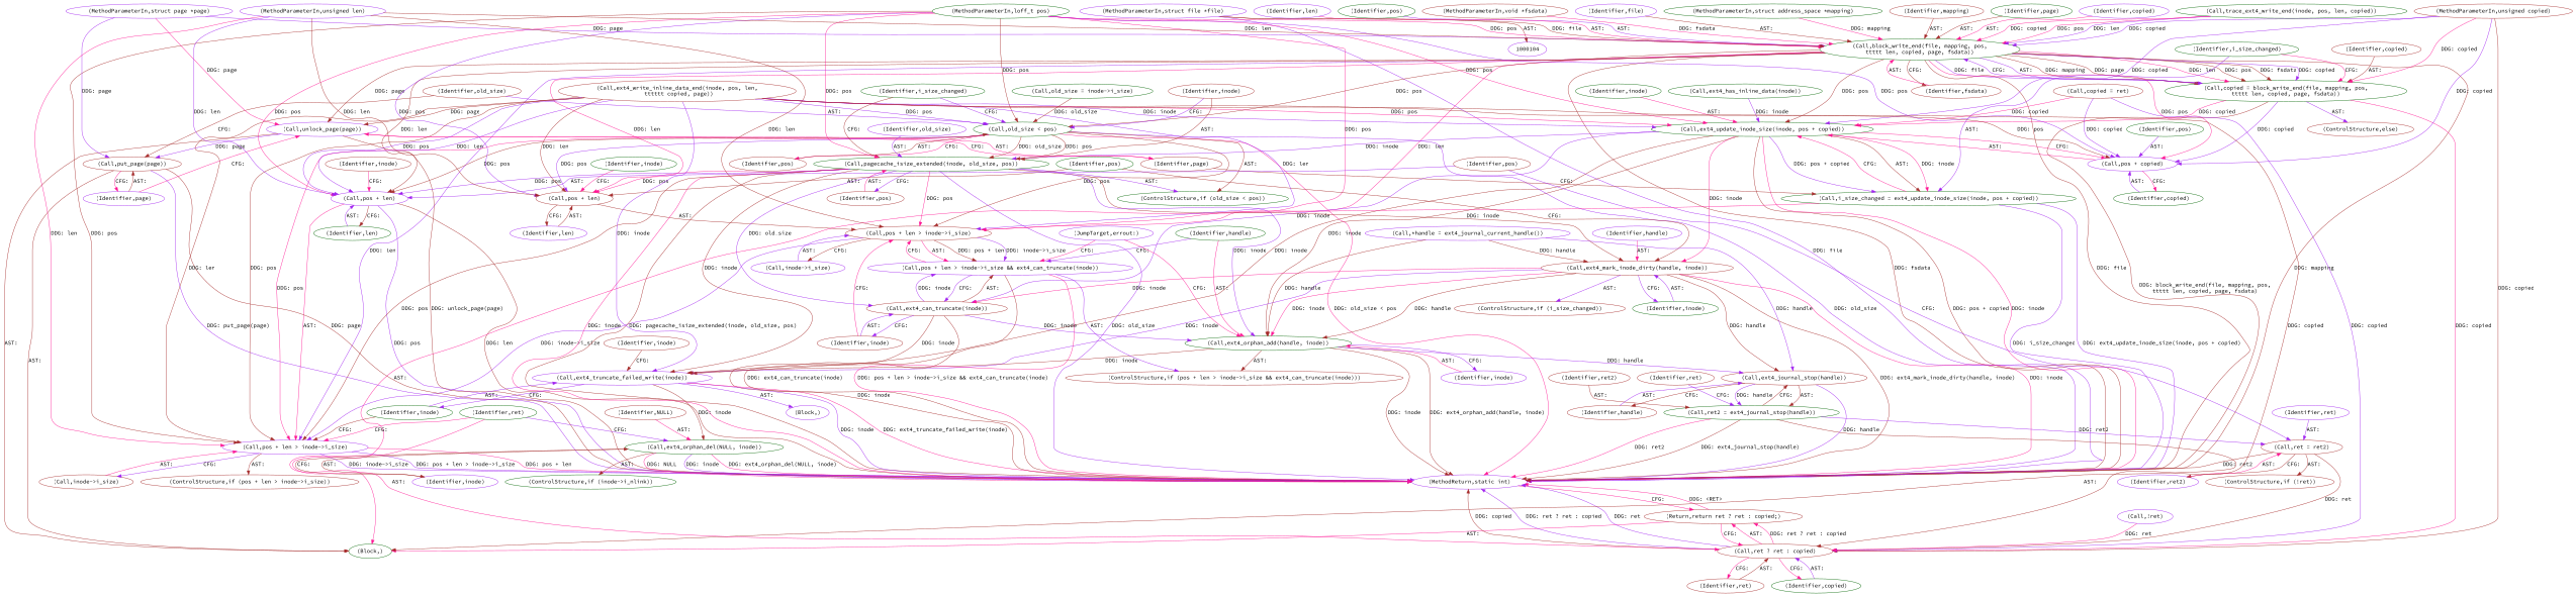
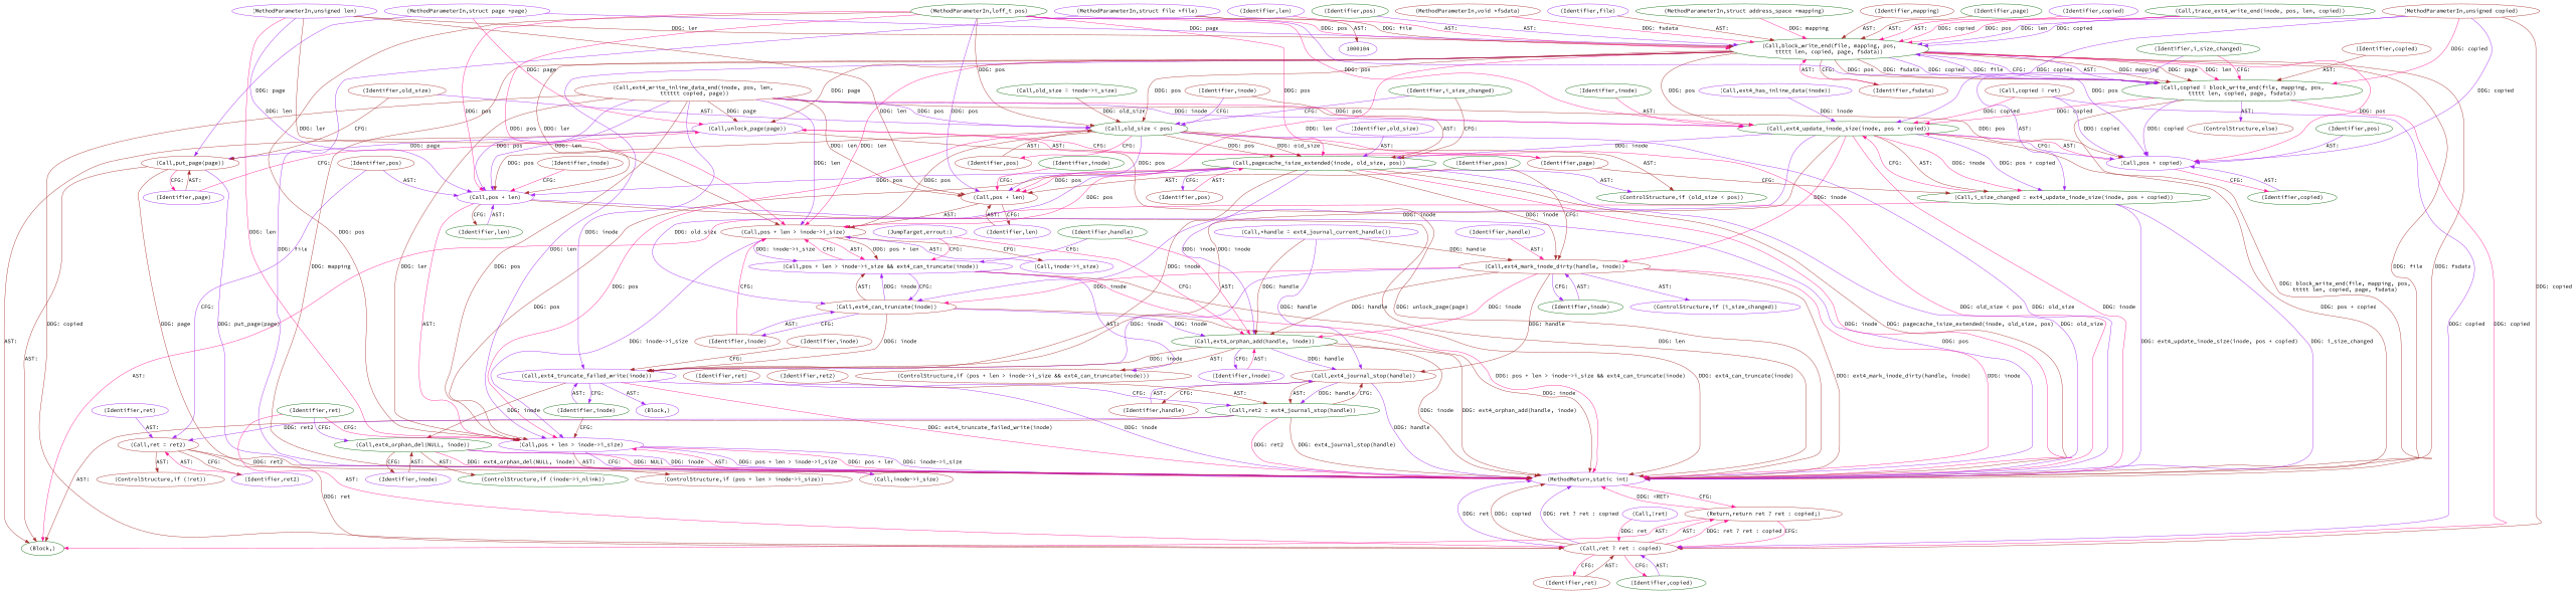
  digraph {
    fontname="Source Code Pro"
    node [color=brown fontname="Source Code Pro"]
    edge [color=brown fontname="Source Code Pro"]
    n1 [color=purple label="(MethodParameterIn,struct file *file)"]
    n2 [color=darkgreen label="(Call,block_write_end(file, mapping, pos,\n\t\t\t\t\t len, copied, page, fsdata))"]
    n3 [color=purple label="(MethodReturn,static int)"]
    1000104 [color=purple]
    n5 [color=darkgreen label="(Call,copied = block_write_end(file, mapping, pos,\n\t\t\t\t\t len, copied, page, fsdata))"]
    n6 [color=darkgreen label="(Call,ext4_update_inode_size(inode, pos + copied))"]
    n7 [label="(Call,pos + len > inode->i_size)"]
    n8 [color=purple label="(Call,pos + len > inode->i_size)"]
    n9 [label="(Call,pos + len)"]
    n10 [color=purple label="(Call,pos + len)"]
    n11 [color=purple label="(Call,pos + copied)"]
    n12 [color=purple label="(Call,unlock_page(page))"]
    n13 [color=darkgreen label="(Call,old_size < pos)"]
    n14 [label="(Identifier,fsdata)"]
    n15 [label="(Return,return ret ? ret : copied;)"]
    n16 [label="(Call,ret ? ret : copied)"]
    n17 [label="(ControlStructure,else)"]
    n18 [color=darkgreen label="(Call,i_size_changed = ext4_update_inode_size(inode, pos + copied))"]
    n19 [color=darkgreen label="(Call,pagecache_isize_extended(inode, old_size, pos))"]
    n20 [label="(Call,ext4_mark_inode_dirty(handle, inode))"]
    n21 [label="(Call,ext4_can_truncate(inode))"]
    n22 [color=darkgreen label="(Call,ext4_orphan_add(handle, inode))"]
    n23 [color=purple label="(Call,ext4_truncate_failed_write(inode))"]
    n24 [color=purple label="(Call,pos + len > inode->i_size && ext4_can_truncate(inode))"]
    n25 [color=purple label="(Call,inode->i_size)"]
    n26 [label="(ControlStructure,if (pos + len > inode->i_size))"]
    n27 [label="(Call,inode->i_size)"]
    n28 [color=purple label="(Identifier,len)"]
    n29 [color=darkgreen label="(Identifier,len)"]
    n30 [color=darkgreen label="(Identifier,copied)"]
    n31 [color=darkgreen label="(Block,)"]
    n32 [label="(Call,put_page(page))"]
    n33 [label="(Identifier,page)"]
    n34 [color=darkgreen label="(ControlStructure,if (old_size < pos))"]
    n35 [label="(Identifier,pos)"]
    n36 [label="(Identifier,ret)"]
    n37 [color=darkgreen label="(Identifier,copied)"]
    n38 [label="(Identifier,pos)"]
    n39 [label="(Call,ext4_journal_stop(handle))"]
    n40 [color=darkgreen label="(Identifier,inode)"]
-   n41 [label="(ControlStructure,if (i_size_changed))"]
+   n41 [color=purple label="(ControlStructure,if (i_size_changed))"]
    n42 [label="(Identifier,inode)"]
    n43 [label="(ControlStructure,if (pos + len > inode->i_size && ext4_can_truncate(inode)))"]
    n44 [color=purple label="(Identifier,inode)"]
    n45 [color=darkgreen label="(Call,ext4_orphan_del(NULL, inode))"]
    n46 [color=darkgreen label="(Identifier,inode)"]
    n47 [color=purple label="(Block,)"]
    n48 [color=darkgreen label="(Call,ret2 = ext4_journal_stop(handle))"]
    n49 [label="(Identifier,handle)"]
    n50 [label="(Call,ret = ret2)"]
    n51 [label="(ControlStructure,if (!ret))"]
    n52 [color=purple label="(Identifier,ret2)"]
    n53 [color=darkgreen label="(ControlStructure,if (inode->i_nlink))"]
    n54 [color=purple label="(Identifier,inode)"]
    n55 [color=purple label="(Identifier,page)"]
    n56 [color=darkgreen label="(Identifier,i_size_changed)"]
    n57 [color=darkgreen label="(Identifier,pos)"]
    n58 [color=purple label="(Identifier,old_size)"]
    n59 [color=darkgreen label="(Identifier,handle)"]
    n60 [color=darkgreen label="(Identifier,inode)"]
    n61 [color=darkgreen label="(Identifier,i_size_changed)"]
    n62 [label="(Identifier,inode)"]
    n63 [color=darkgreen label="(MethodParameterIn,loff_t pos)"]
    n64 [color=purple label="(JumpTarget,errout:)"]
    n65 [color=purple label="(Identifier,handle)"]
    n66 [label="(Identifier,old_size)"]
    n67 [label="(Identifier,ret2)"]
    n68 [label="(MethodParameterIn,void *fsdata)"]
    n69 [label="(Identifier,copied)"]
    n70 [color=purple label="(Identifier,file)"]
-   n71 [label="(Identifier,NULL)"]
    n72 [color=darkgreen label="(MethodParameterIn,struct address_space *mapping)"]
    n73 [label="(Identifier,mapping)"]
    n74 [color=darkgreen label="(Identifier,page)"]
    n75 [label="(MethodParameterIn,unsigned copied)"]
    n76 [label="(Identifier,inode)"]
    n77 [color=purple label="(MethodParameterIn,struct page *page)"]
-   n78 [color=darkgreen label="(Call,ext4_has_inline_data(inode))"]
+   n78 [color=purple label="(Call,ext4_has_inline_data(inode))"]
    n79 [label="(Identifier,inode)"]
    n80 [color=darkgreen label="(Identifier,pos)"]
    n81 [label="(Identifier,ret)"]
    n82 [label="(Identifier,pos)"]
    n83 [color=darkgreen label="(Identifier,inode)"]
    n84 [label="(Call,copied = ret)"]
    n85 [color=purple label="(Identifier,ret)"]
    n86 [color=purple label="(Call,*handle = ext4_journal_current_handle())"]
    n87 [color=darkgreen label="(Identifier,ret)"]
    n88 [color=purple label="(Identifier,copied)"]
    n89 [color=darkgreen label="(Identifier,pos)"]
    n90 [color=darkgreen label="(Call,trace_ext4_write_end(inode, pos, len, copied))"]
    n91 [color=purple label="(Identifier,len)"]
    n92 [color=purple label="(MethodParameterIn,unsigned len)"]
    n93 [label="(Call,ext4_write_inline_data_end(inode, pos, len,\n \t\t\t\t\t\t copied, page))"]
    n94 [color=darkgreen label="(Call,old_size = inode->i_size)"]
    n95 [color=purple label="(Call,!ret)"]
    n1 -> n2 [label="DDG: file"]
    n1 -> n3 [color=purple label="DDG: file"]
    n1 -> 1000104 [label="AST: "]
    n2 -> n3 [label="DDG: mapping"]
    n2 -> n3 [label="DDG: file"]
    n2 -> n3 [label="DDG: fsdata"]
    n2 -> n5 [color=purple label="AST: "]
    n2 -> n5 [label="DDG: mapping"]
    n2 -> n5 [label="DDG: page"]
    n2 -> n5 [color=deeppink label="DDG: len"]
    n2 -> n5 [label="DDG: pos"]
    n2 -> n5 [label="DDG: fsdata"]
    n2 -> n5 [color=purple label="DDG: copied"]
    n2 -> n5 [color=purple label="DDG: file"]
    n2 -> n6 [label="DDG: pos"]
    n2 -> n7 [color=deeppink label="DDG: len"]
    n2 -> n8 [color=purple label="DDG: len"]
    n2 -> n9 [color=deeppink label="DDG: len"]
    n2 -> n10 [label="DDG: len"]
    n2 -> n11 [color=deeppink label="DDG: pos"]
    n2 -> n12 [label="DDG: page"]
    n2 -> n13 [label="DDG: pos"]
    n2 -> n14 [label="CFG: "]
    n3 -> n15 [color=deeppink label="CFG: "]
    n5 -> n2 [color=purple label="CFG: "]
    n5 -> n3 [label="DDG: block_write_end(file, mapping, pos,\n\t\t\t\t\t len, copied, page, fsdata)"]
    n5 -> n6 [color=deeppink label="DDG: copied"]
    n5 -> n11 [color=purple label="DDG: copied"]
    n5 -> n16 [color=deeppink label="DDG: copied"]
    n5 -> n17 [color=purple label="AST: "]
    n6 -> n3 [label="DDG: pos + copied"]
    n6 -> n3 [color=deeppink label="DDG: inode"]
-   n6 -> n11 [color=deeppink label="CFG: "]
+   n6 -> n11 [color=purple label="CFG: "]
    n6 -> n18 [label="AST: "]
    n6 -> n18 [color=deeppink label="DDG: inode"]
    n6 -> n18 [color=purple label="DDG: pos + copied"]
    n6 -> n19 [color=purple label="DDG: inode"]
    n6 -> n20 [color=deeppink label="DDG: inode"]
    n6 -> n21 [color=purple label="DDG: inode"]
-   n6 -> n22 [label="DDG: inode"]
    n6 -> n23 [label="DDG: inode"]
    n7 -> n8 [color=purple label="DDG: inode->i_size"]
    n7 -> n24 [color=deeppink label="AST: "]
    n7 -> n24 [label="DDG: pos + len"]
    n7 -> n24 [color=purple label="DDG: inode->i_size"]
    n7 -> n25 [label="CFG: "]
    n8 -> n3 [color=deeppink label="DDG: pos + len"]
    n8 -> n3 [color=purple label="DDG: inode->i_size"]
    n8 -> n3 [color=purple label="DDG: pos + len > inode->i_size"]
    n8 -> n26 [label="AST: "]
    n8 -> n27 [color=purple label="CFG: "]
    n9 -> n7 [label="AST: "]
    n9 -> n28 [label="CFG: "]
    n10 -> n3 [label="DDG: len"]
    n10 -> n3 [color=purple label="DDG: pos"]
    n10 -> n8 [color=deeppink label="AST: "]
    n10 -> n29 [label="CFG: "]
    n11 -> n6 [color=deeppink label="AST: "]
    n11 -> n30 [color=deeppink label="CFG: "]
    n12 -> n3 [label="DDG: unlock_page(page)"]
    n12 -> n31 [label="AST: "]
    n12 -> n32 [color=purple label="DDG: page"]
    n12 -> n33 [color=deeppink label="CFG: "]
    n13 -> n3 [color=deeppink label="DDG: old_size < pos"]
    n13 -> n3 [color=purple label="DDG: old_size"]
    n13 -> n7 [label="DDG: pos"]
    n13 -> n8 [color=deeppink label="DDG: pos"]
    n13 -> n9 [color=purple label="DDG: pos"]
    n13 -> n10 [label="DDG: pos"]
    n13 -> n19 [label="DDG: old_size"]
    n13 -> n19 [label="DDG: pos"]
    n13 -> n34 [label="AST: "]
    n13 -> n35 [color=deeppink label="CFG: "]
    n14 -> n2 [color=deeppink label="AST: "]
    n15 -> n3 [color=deeppink label="DDG: <RET>"]
    n15 -> n16 [color=deeppink label="CFG: "]
    n15 -> n31 [color=deeppink label="AST: "]
    n16 -> n3 [label="DDG: copied"]
    n16 -> n3 [color=purple label="DDG: ret ? ret : copied"]
    n16 -> n3 [color=purple label="DDG: ret"]
    n16 -> n15 [color=deeppink label="AST: "]
    n16 -> n15 [color=deeppink label="DDG: ret ? ret : copied"]
    n16 -> n36 [color=deeppink label="CFG: "]
    n16 -> n37 [color=deeppink label="CFG: "]
    n18 -> n3 [color=purple label="DDG: ext4_update_inode_size(inode, pos + copied)"]
    n18 -> n3 [color=purple label="DDG: i_size_changed"]
    n18 -> n6 [color=deeppink label="CFG: "]
    n18 -> n31 [color=deeppink label="AST: "]
    n19 -> n3 [color=deeppink label="DDG: inode"]
    n19 -> n3 [label="DDG: pagecache_isize_extended(inode, old_size, pos)"]
    n19 -> n3 [color=purple label="DDG: old_size"]
    n19 -> n7 [color=deeppink label="DDG: pos"]
    n19 -> n8 [label="DDG: pos"]
    n19 -> n9 [color=deeppink label="DDG: pos"]
    n19 -> n10 [color=purple label="DDG: pos"]
    n19 -> n20 [label="DDG: inode"]
    n19 -> n21 [color=purple label="DDG: old_size"]
    n19 -> n22 [color=purple label="DDG: inode"]
    n19 -> n23 [label="DDG: inode"]
    n19 -> n34 [color=purple label="AST: "]
    n19 -> n38 [color=purple label="CFG: "]
    n20 -> n3 [label="DDG: ext4_mark_inode_dirty(handle, inode)"]
    n20 -> n3 [color=deeppink label="DDG: inode"]
    n20 -> n21 [color=deeppink label="DDG: inode"]
    n20 -> n22 [label="DDG: handle"]
    n20 -> n22 [color=deeppink label="DDG: inode"]
    n20 -> n23 [color=purple label="DDG: inode"]
    n20 -> n39 [label="DDG: handle"]
    n20 -> n40 [color=purple label="CFG: "]
    n20 -> n41 [color=purple label="AST: "]
    n21 -> n3 [label="DDG: inode"]
    n21 -> n22 [color=purple label="DDG: inode"]
    n21 -> n23 [label="DDG: inode"]
    n21 -> n24 [label="AST: "]
    n21 -> n24 [color=purple label="DDG: inode"]
    n21 -> n42 [color=purple label="CFG: "]
    n22 -> n3 [label="DDG: ext4_orphan_add(handle, inode)"]
    n22 -> n3 [label="DDG: inode"]
    n22 -> n23 [label="DDG: inode"]
    n22 -> n39 [color=purple label="DDG: handle"]
    n22 -> n43 [label="AST: "]
    n22 -> n44 [color=purple label="CFG: "]
    n23 -> n3 [color=purple label="DDG: inode"]
    n23 -> n3 [color=deeppink label="DDG: ext4_truncate_failed_write(inode)"]
    n23 -> n45 [label="DDG: inode"]
    n23 -> n46 [color=purple label="CFG: "]
    n23 -> n47 [color=purple label="AST: "]
    n24 -> n3 [label="DDG: ext4_can_truncate(inode)"]
    n24 -> n3 [color=deeppink label="DDG: pos + len > inode->i_size && ext4_can_truncate(inode)"]
    n24 -> n7 [color=deeppink label="CFG: "]
    n24 -> n21 [color=purple label="CFG: "]
    n24 -> n43 [color=purple label="AST: "]
    n25 -> n7 [color=purple label="AST: "]
    n27 -> n8 [color=deeppink label="AST: "]
    n28 -> n9 [label="AST: "]
    n29 -> n10 [color=purple label="AST: "]
    n30 -> n11 [color=purple label="AST: "]
    n32 -> n3 [label="DDG: page"]
    n32 -> n3 [color=purple label="DDG: put_page(page)"]
    n32 -> n31 [label="AST: "]
    n32 -> n55 [color=deeppink label="CFG: "]
    n33 -> n12 [color=deeppink label="AST: "]
    n33 -> n18 [label="CFG: "]
    n35 -> n13 [label="AST: "]
    n36 -> n16 [label="AST: "]
    n37 -> n16 [color=purple label="AST: "]
    n38 -> n19 [color=deeppink label="AST: "]
    n39 -> n3 [color=purple label="DDG: handle"]
    n39 -> n48 [label="AST: "]
    n39 -> n48 [color=purple label="DDG: handle"]
    n39 -> n49 [label="CFG: "]
    n40 -> n20 [color=purple label="AST: "]
    n42 -> n7 [color=deeppink label="CFG: "]
    n42 -> n21 [color=purple label="AST: "]
    n44 -> n22 [color=deeppink label="AST: "]
    n45 -> n3 [color=deeppink label="DDG: NULL"]
    n45 -> n3 [color=purple label="DDG: inode"]
    n45 -> n3 [color=deeppink label="DDG: ext4_orphan_del(NULL, inode)"]
    n45 -> n53 [label="AST: "]
    n45 -> n54 [label="CFG: "]
    n46 -> n8 [label="CFG: "]
    n46 -> n23 [color=purple label="AST: "]
    n48 -> n3 [color=deeppink label="DDG: ret2"]
    n48 -> n3 [label="DDG: ext4_journal_stop(handle)"]
    n48 -> n31 [label="AST: "]
    n48 -> n39 [label="CFG: "]
    n48 -> n50 [color=purple label="DDG: ret2"]
    n49 -> n39 [color=purple label="AST: "]
    n50 -> n3 [label="DDG: ret2"]
    n50 -> n16 [label="DDG: ret"]
    n50 -> n51 [label="AST: "]
    n50 -> n52 [label="CFG: "]
    n52 -> n50 [color=deeppink label="AST: "]
    n54 -> n45 [label="AST: "]
    n55 -> n12 [color=deeppink label="CFG: "]
    n55 -> n32 [label="AST: "]
    n56 -> n5 [color=deeppink label="CFG: "]
    n56 -> n18 [color=purple label="AST: "]
    n57 -> n2 [color=purple label="AST: "]
    n58 -> n19 [color=purple label="AST: "]
    n59 -> n22 [color=deeppink label="AST: "]
    n59 -> n24 [color=purple label="CFG: "]
    n60 -> n6 [color=deeppink label="AST: "]
    n61 -> n13 [color=purple label="CFG: "]
    n61 -> n19 [label="CFG: "]
    n62 -> n13 [color=purple label="CFG: "]
    n62 -> n19 [label="AST: "]
    n63 -> n2 [color=deeppink label="DDG: pos"]
    n63 -> n6 [color=deeppink label="DDG: pos"]
    n63 -> n7 [color=deeppink label="DDG: pos"]
    n63 -> n8 [label="DDG: pos"]
    n63 -> n9 [color=purple label="DDG: pos"]
    n63 -> n10 [color=deeppink label="DDG: pos"]
    n63 -> n11 [color=purple label="DDG: pos"]
    n63 -> n13 [label="DDG: pos"]
    n63 -> n19 [color=deeppink label="DDG: pos"]
    n64 -> n22 [color=deeppink label="CFG: "]
    n64 -> n24 [color=deeppink label="CFG: "]
    n65 -> n20 [color=deeppink label="AST: "]
    n66 -> n13 [color=purple label="AST: "]
    n66 -> n32 [label="CFG: "]
    n67 -> n48 [label="AST: "]
    n68 -> n2 [color=deeppink label="DDG: fsdata"]
    n69 -> n5 [label="AST: "]
    n70 -> n2 [label="AST: "]
-   n71 -> n45 [color=deeppink label="AST: "]
    n72 -> n2 [color=deeppink label="DDG: mapping"]
    n73 -> n2 [label="AST: "]
    n74 -> n2 [label="AST: "]
    n75 -> n2 [color=purple label="DDG: copied"]
    n75 -> n5 [color=deeppink label="DDG: copied"]
    n75 -> n6 [color=purple label="DDG: copied"]
    n75 -> n11 [color=purple label="DDG: copied"]
    n75 -> n16 [label="DDG: copied"]
    n76 -> n23 [label="CFG: "]
    n77 -> n2 [color=purple label="DDG: page"]
    n77 -> n12 [color=deeppink label="DDG: page"]
    n77 -> n32 [color=purple label="DDG: page"]
    n78 -> n6 [color=purple label="DDG: inode"]
    n79 -> n10 [color=deeppink label="CFG: "]
    n80 -> n9 [label="AST: "]
    n80 -> n20 [label="CFG: "]
    n81 -> n48 [color=purple label="CFG: "]
    n82 -> n10 [color=purple label="AST: "]
    n82 -> n50 [color=purple label="CFG: "]
    n83 -> n9 [color=deeppink label="CFG: "]
    n84 -> n6 [color=deeppink label="DDG: copied"]
    n84 -> n11 [color=purple label="DDG: copied"]
    n84 -> n16 [color=purple label="DDG: copied"]
    n85 -> n50 [color=purple label="AST: "]
    n86 -> n20 [label="DDG: handle"]
    n86 -> n22 [label="DDG: handle"]
    n86 -> n39 [color=purple label="DDG: handle"]
    n87 -> n8 [color=deeppink label="CFG: "]
    n87 -> n16 [color=deeppink label="AST: "]
    n87 -> n45 [color=purple label="CFG: "]
    n88 -> n2 [color=deeppink label="AST: "]
    n89 -> n11 [color=purple label="AST: "]
    n90 -> n2 [color=deeppink label="DDG: pos"]
    n90 -> n2 [color=purple label="DDG: len"]
    n90 -> n2 [color=deeppink label="DDG: copied"]
    n91 -> n2 [color=deeppink label="AST: "]
    n92 -> n2 [label="DDG: len"]
    n92 -> n7 [label="DDG: len"]
    n92 -> n8 [color=deeppink label="DDG: len"]
    n92 -> n9 [label="DDG: len"]
    n92 -> n10 [color=purple label="DDG: len"]
    n93 -> n6 [color=purple label="DDG: inode"]
    n93 -> n6 [color=deeppink label="DDG: pos"]
    n93 -> n7 [color=purple label="DDG: len"]
    n93 -> n8 [label="DDG: pos"]
    n93 -> n8 [label="DDG: len"]
    n93 -> n9 [label="DDG: len"]
    n93 -> n10 [color=purple label="DDG: pos"]
    n93 -> n10 [color=purple label="DDG: len"]
    n93 -> n11 [label="DDG: pos"]
    n93 -> n12 [label="DDG: page"]
    n93 -> n13 [color=purple label="DDG: pos"]
    n93 -> n16 [label="DDG: copied"]
    n93 -> n23 [color=purple label="DDG: inode"]
    n94 -> n13 [label="DDG: old_size"]
    n95 -> n16 [color=deeppink label="DDG: ret"]
  }
